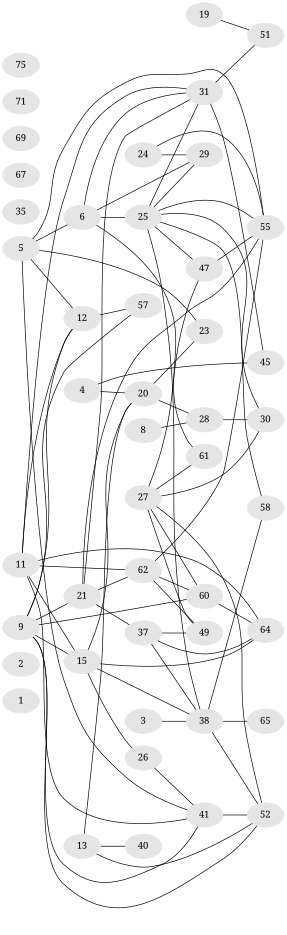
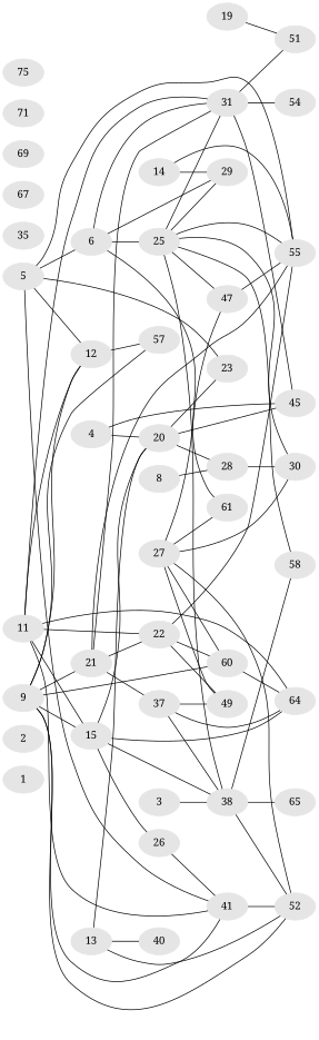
  graph {
    fontname="Noto Serif"
    rankdir=LR
    node [color=gray90 fontname="Noto Serif" style=filled]
    edge [fontname="Noto Serif"]
    1
    2
    38 [super="+72"]
    52
    n5 [label=58]
    65
    3
    4 [super="+17"]
    20 [super="+42"]
    45
    23 [super="+58"]
    28 [super="+44"]
    5 [super="+7"]
    6 [super="+34"]
    12 [super="+62"]
    41 [super="+73"]
    55 [super="+66"]
    25 [super="+74"]
    29 [super="+36"]
    31 [super="+48"]
    61
    57
    30 [super="+53"]
    47 [super="+56"]
    51
+   54
    8 [super="+70"]
    9 [super="+16"]
    15 [super="+50"]
    21 [super="+33"]
    60
    64
    26
-   22 [super="+39" label=62]
+   22 [super="+39"]
    37
    27 [super="+43"]
    49 [super="+68"]
    11 [super="+18"]
    13 [super="+24"]
    40 [super="+63"]
-   14 [super="+46" label=24]
+   14 [super="+46"]
    19 [super="+32"]
    35
    67
    69
    71
    75
    38 -- 52
    38 -- n5
    38 -- 65
    3 -- 38
    4 -- 20
    4 -- 45
+   20 -- 45
    20 -- 23
    20 -- 28
    28 -- 30
    5 -- 23
    5 -- 6
    5 -- 12
    5 -- 41
    5 -- 55
    6 -- 25
    6 -- 29
    6 -- 31
    6 -- 61
    12 -- 57
    41 -- 52
    25 -- 38
    25 -- n5
    25 -- 55
    25 -- 29
    25 -- 31
    25 -- 30
    25 -- 47
    31 -- 45
    31 -- 51
+   31 -- 54
    47 -- 55
    8 -- 28
    9 -- 52
    9 -- 12
    9 -- 41
    9 -- 57
    9 -- 15
    9 -- 21
    9 -- 60
    15 -- 38
    15 -- 20
    15 -- 64
    15 -- 26
    21 -- 55
    21 -- 31
    21 -- 22
    21 -- 37
    60 -- 64
    26 -- 41
    22 -- 55
    22 -- 60
    22 -- 49
    37 -- 38
    37 -- 64
    37 -- 49
    27 -- 52
    27 -- 61
    27 -- 30
    27 -- 47
    27 -- 60
    27 -- 49
    11 -- 12
    11 -- 41 [weight=2]
    11 -- 31
    11 -- 15
    11 -- 64
    11 -- 22
    13 -- 52
    13 -- 20
    13 -- 40
    14 -- 55
    14 -- 29
    19 -- 51
  }
